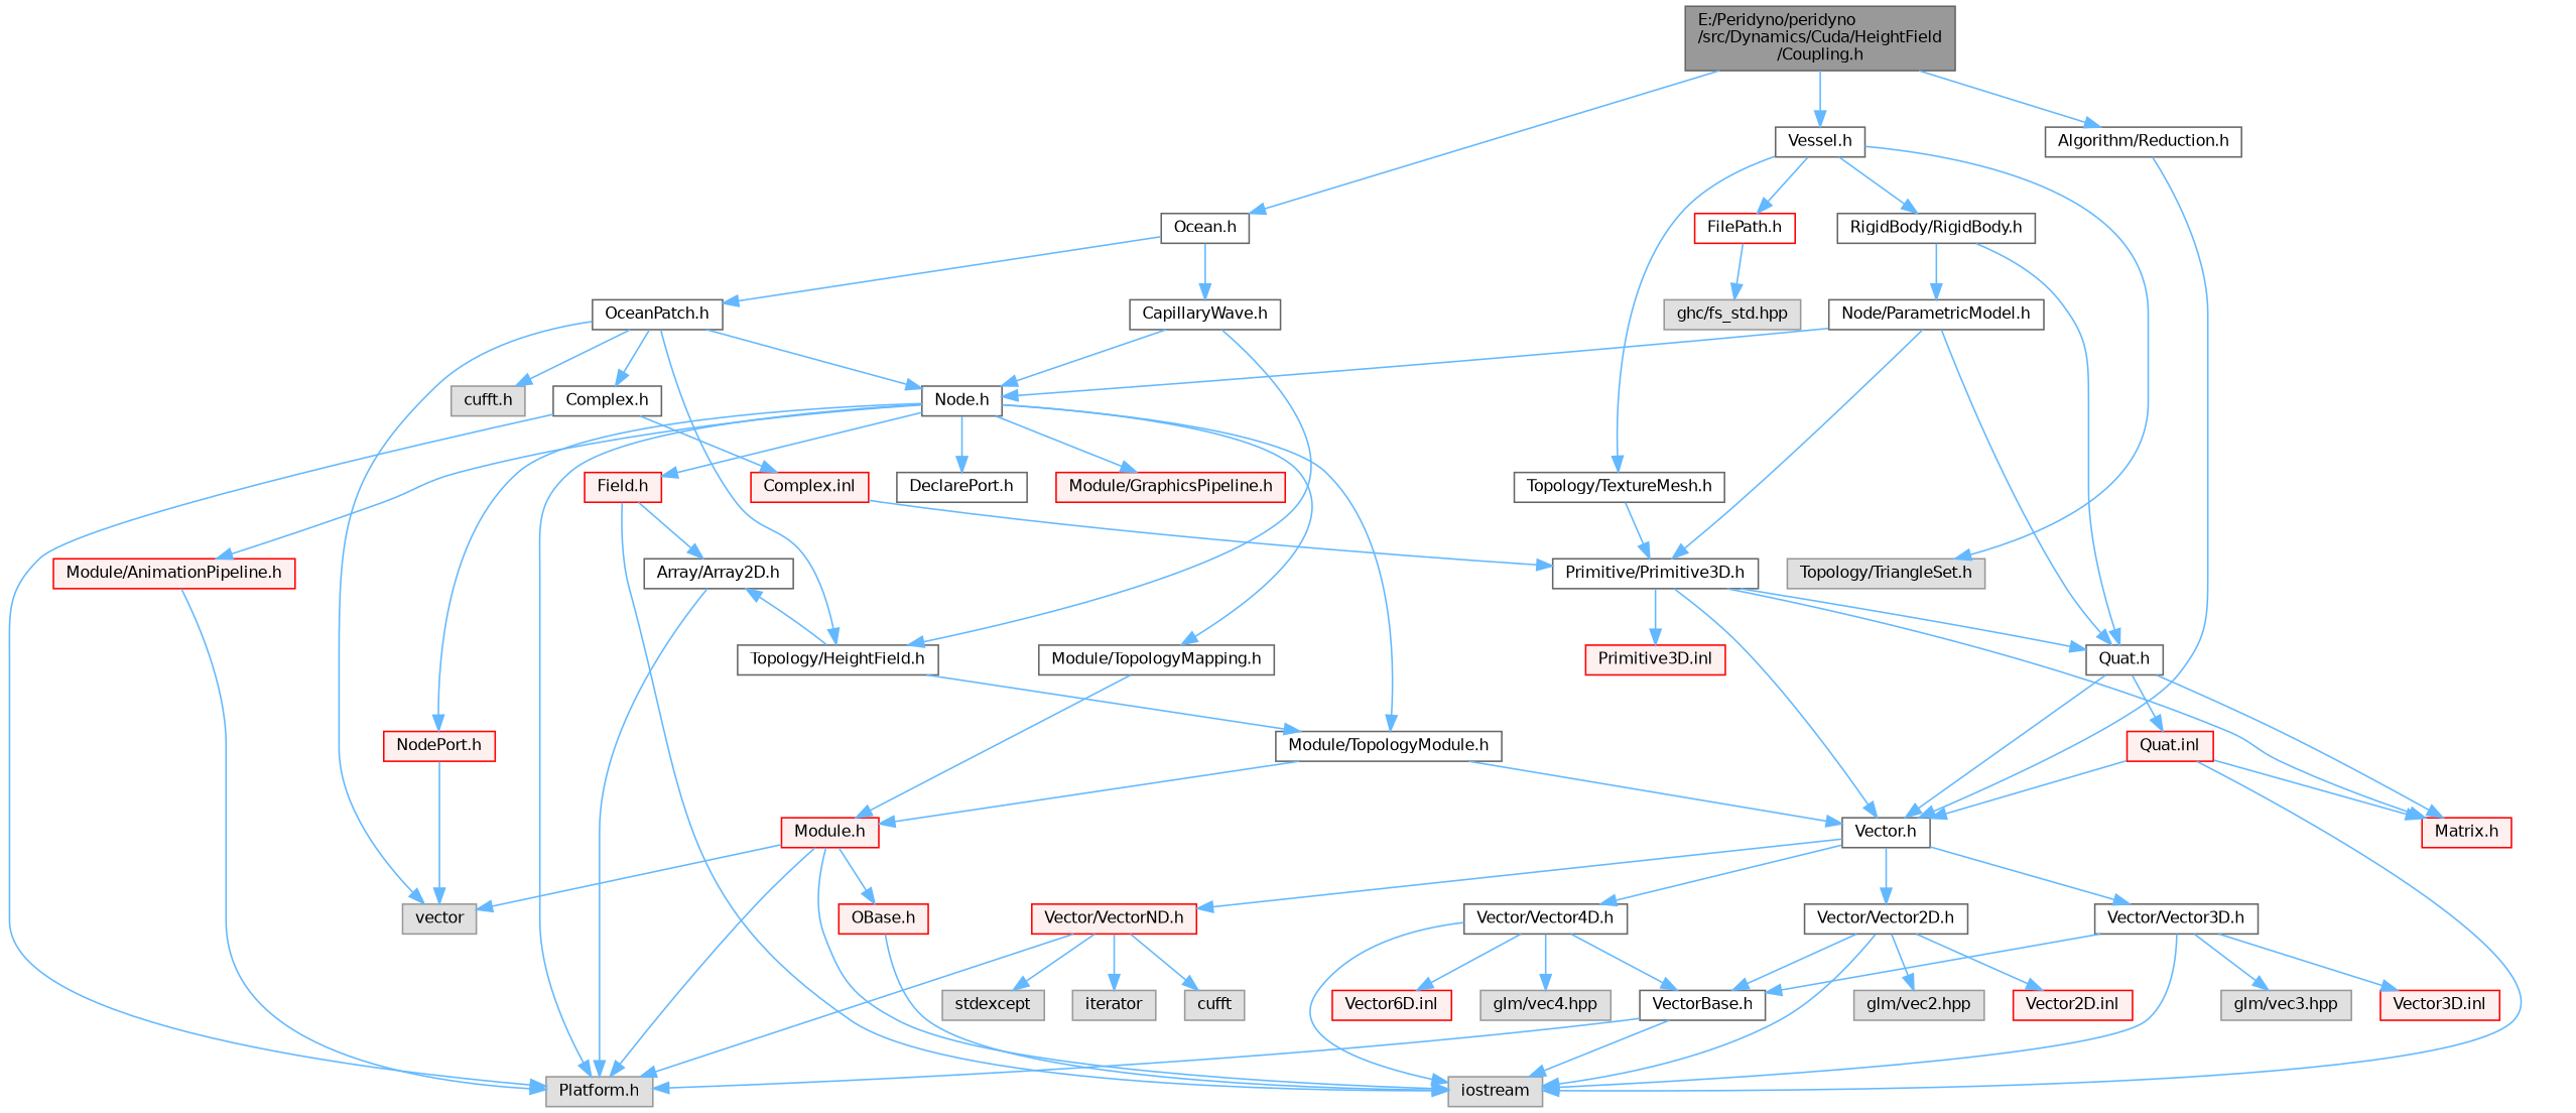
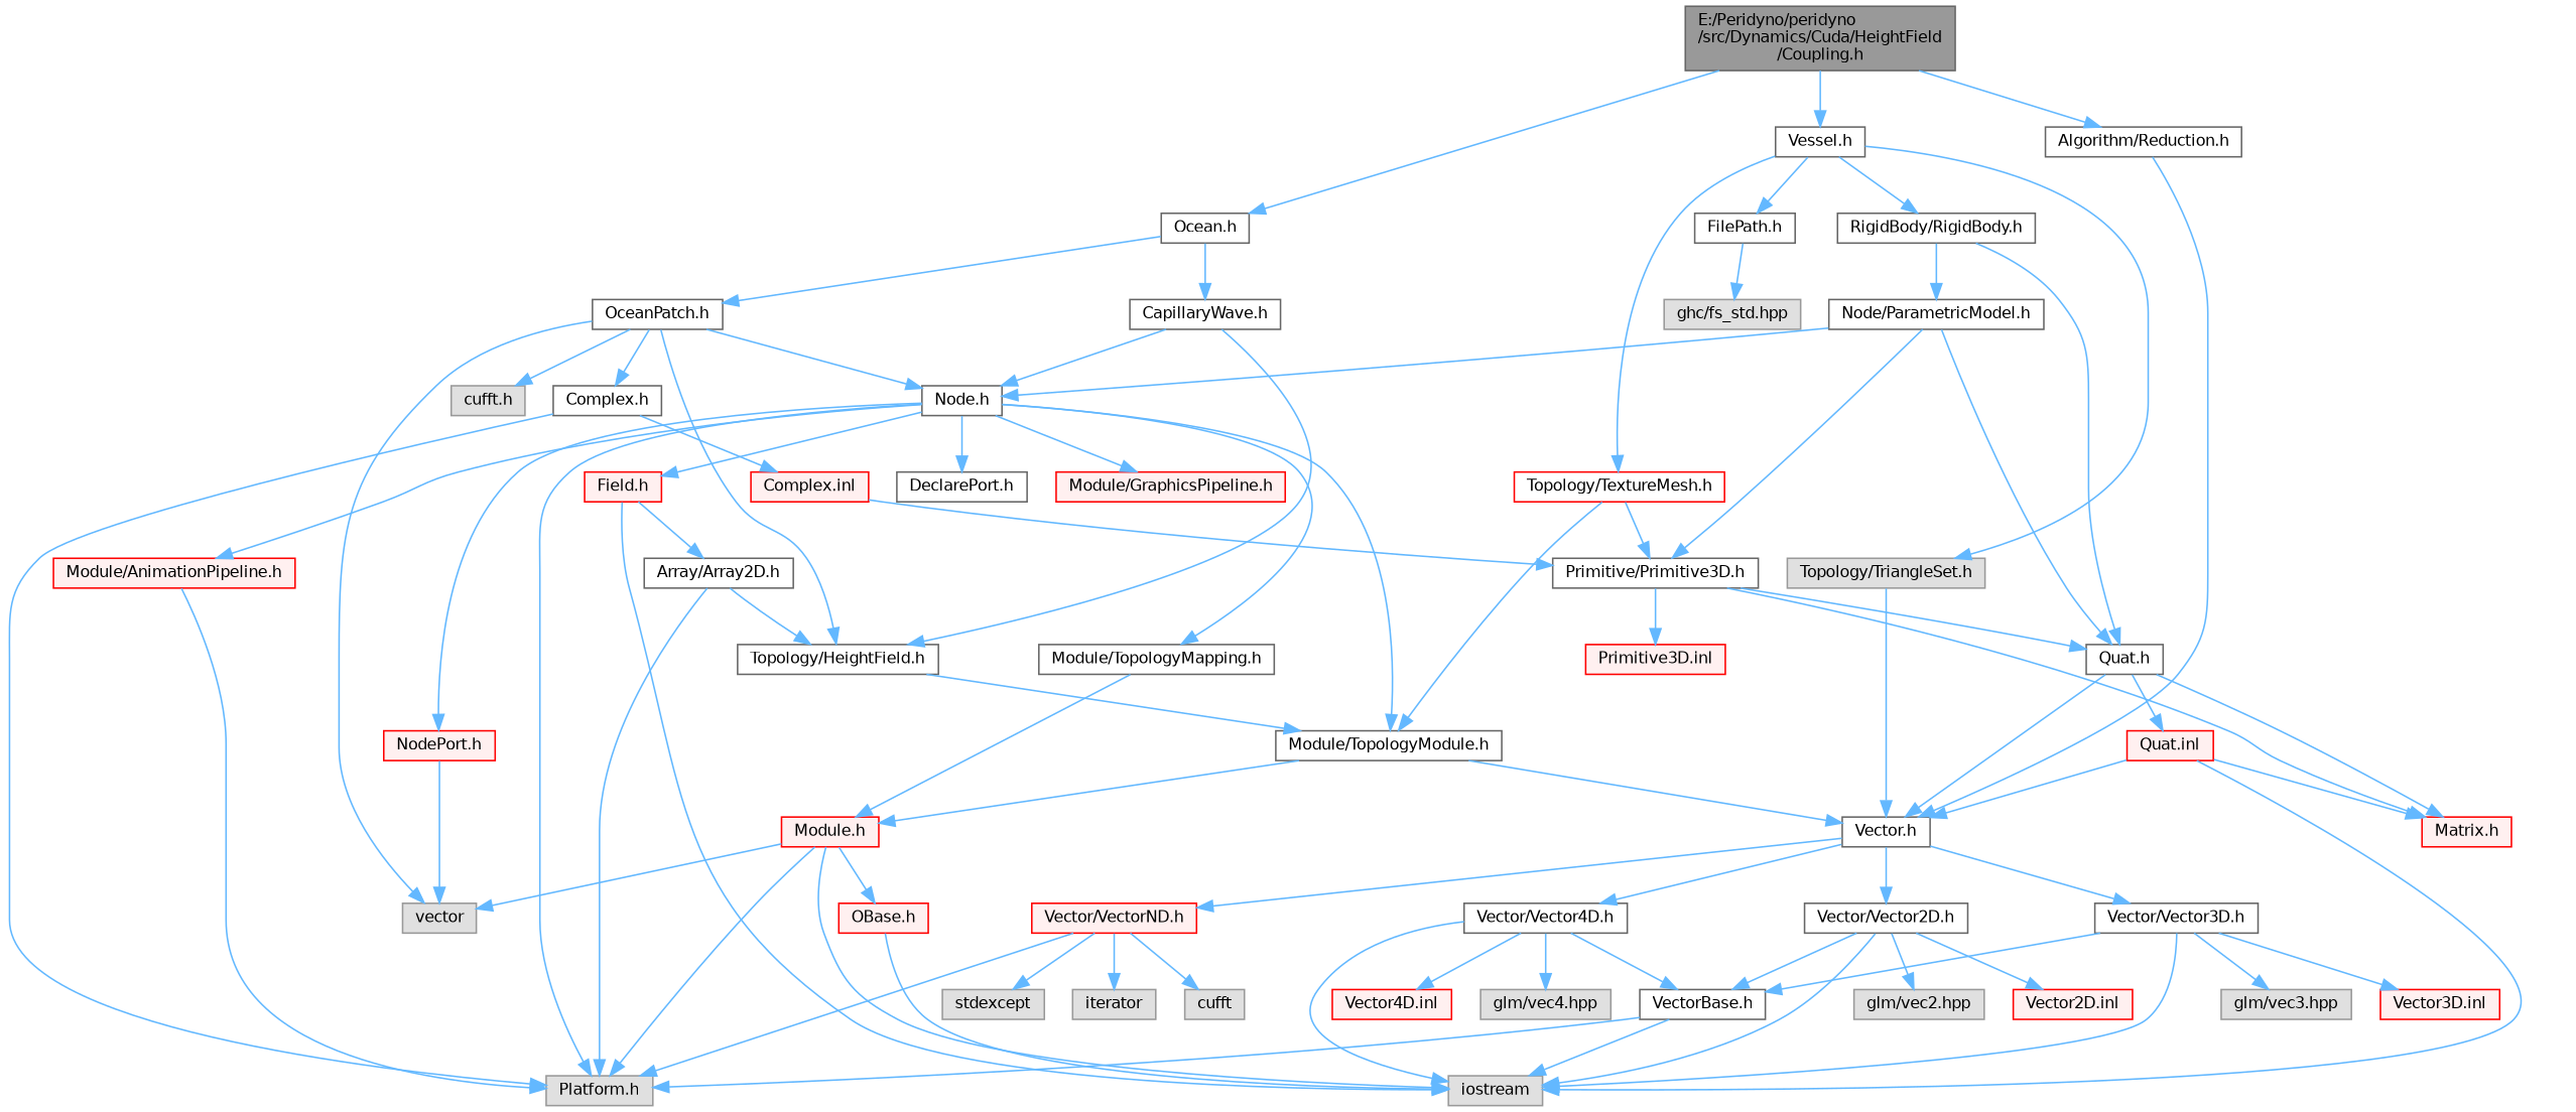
  digraph {
    node [color=grey40 fillcolor=white fontname=Helvetica fontsize=10 shape=box style=filled]
    edge [color=steelblue1 fontname=Helvetica fontsize=10 labelfontname=Helvetica labelfontsize=10 style=solid]
    n1 [color=gray40 fillcolor=grey60 fontcolor=black height=0.2 label="E:/Peridyno/peridyno\l/src/Dynamics/Cuda/HeightField\l/Coupling.h" width=0.4]
    n2 [height=0.2 label="Ocean.h" width=0.4]
    n3 [height=0.2 label="Vessel.h" width=0.4]
    n4 [height=0.2 label="Algorithm/Reduction.h" width=0.4]
    n5 [height=0.2 label="OceanPatch.h" width=0.4]
    n6 [height=0.2 label="CapillaryWave.h" width=0.4]
    n7 [height=0.2 label="RigidBody/RigidBody.h" width=0.4]
    n8 [color=grey60 fillcolor="#E0E0E0" height=0.2 label="Topology/TriangleSet.h" width=0.4]
-   n9 [color=red height=0.2 label="FilePath.h" width=0.4]
-   n10 [height=0.2 label="Topology/TextureMesh.h" width=0.4]
+   n9 [height=0.2 label="FilePath.h" width=0.4]
+   n10 [color=red height=0.2 label="Topology/TextureMesh.h" width=0.4]
    n11 [height=0.2 label="Vector.h" width=0.4]
    n12 [color=grey60 fillcolor="#E0E0E0" height=0.2 label="cufft.h" width=0.4]
    n13 [color=grey60 fillcolor="#E0E0E0" height=0.2 label=vector width=0.4]
    n14 [height=0.2 label="Node.h" width=0.4]
    n15 [height=0.2 label="Complex.h" width=0.4]
    n16 [height=0.2 label="Topology/HeightField.h" width=0.4]
    n17 [color=red fillcolor="#FFF0F0" height=0.2 label="Field.h" width=0.4]
    n18 [color=grey60 fillcolor="#E0E0E0" height=0.2 label="Platform.h" width=0.4]
    n19 [height=0.2 label="DeclarePort.h" width=0.4]
    n20 [color=red fillcolor="#FFF0F0" height=0.2 label="NodePort.h" width=0.4]
    n21 [height=0.2 label="Module/TopologyModule.h" width=0.4]
    n22 [height=0.2 label="Module/TopologyMapping.h" width=0.4]
    n23 [color=red fillcolor="#FFF0F0" height=0.2 label="Module/AnimationPipeline.h" width=0.4]
    n24 [color=red fillcolor="#FFF0F0" height=0.2 label="Module/GraphicsPipeline.h" width=0.4]
    n25 [color=red fillcolor="#FFF0F0" height=0.2 label="Complex.inl" width=0.4]
    n26 [height=0.2 label="Array/Array2D.h" width=0.4]
    n27 [color=red fillcolor="#FFF0F0" height=0.2 label="OBase.h" width=0.4]
    n28 [color=grey60 fillcolor="#E0E0E0" height=0.2 label=iostream width=0.4]
    n29 [color=red fillcolor="#FFF0F0" height=0.2 label="Module.h" width=0.4]
    n30 [height=0.2 label="Vector/Vector2D.h" width=0.4]
    n31 [height=0.2 label="Vector/Vector3D.h" width=0.4]
    n32 [height=0.2 label="Vector/Vector4D.h" width=0.4]
    n33 [color=red fillcolor="#FFF0F0" height=0.2 label="Vector/VectorND.h" width=0.4]
    n34 [color=grey60 fillcolor="#E0E0E0" height=0.2 label="glm/vec2.hpp" width=0.4]
    n35 [height=0.2 label="VectorBase.h" width=0.4]
    n36 [color=red fillcolor="#FFF0F0" height=0.2 label="Vector2D.inl" width=0.4]
    n37 [color=grey60 fillcolor="#E0E0E0" height=0.2 label="glm/vec3.hpp" width=0.4]
    n38 [color=red fillcolor="#FFF0F0" height=0.2 label="Vector3D.inl" width=0.4]
    n39 [color=grey60 fillcolor="#E0E0E0" height=0.2 label="glm/vec4.hpp" width=0.4]
-   n40 [color=red fillcolor="#FFF0F0" height=0.2 label="Vector6D.inl" width=0.4]
+   n40 [color=red fillcolor="#FFF0F0" height=0.2 label="Vector4D.inl" width=0.4]
    n41 [color=grey60 fillcolor="#E0E0E0" height=0.2 label=cufft width=0.4]
    n42 [color=grey60 fillcolor="#E0E0E0" height=0.2 label=stdexcept width=0.4]
    n43 [color=grey60 fillcolor="#E0E0E0" height=0.2 label=iterator width=0.4]
    n44 [height=0.2 label="Primitive/Primitive3D.h" width=0.4]
    n45 [color=red fillcolor="#FFF0F0" height=0.2 label="Matrix.h" width=0.4]
    n46 [height=0.2 label="Quat.h" width=0.4]
    n47 [color=red fillcolor="#FFF0F0" height=0.2 label="Primitive3D.inl" width=0.4]
    n48 [color=red fillcolor="#FFF0F0" height=0.2 label="Quat.inl" width=0.4]
    n49 [height=0.2 label="Node/ParametricModel.h" width=0.4]
    n50 [color=grey60 fillcolor="#E0E0E0" height=0.2 label="ghc/fs_std.hpp" width=0.4]
    n1 -> n2
    n1 -> n3
    n1 -> n4
    n2 -> n5
    n2 -> n6
    n3 -> n7
    n3 -> n8
    n3 -> n9
    n3 -> n10
    n4 -> n11
    n5 -> n12
    n5 -> n13
    n5 -> n14
    n5 -> n15
    n5 -> n16
    n6 -> n14
    n6 -> n16
    n7 -> n46
    n7 -> n49
    n9 -> n50
+   n10 -> n21
    n10 -> n44
    n11 -> n30
    n11 -> n31
    n11 -> n32
    n11 -> n33
    n14 -> n17
    n14 -> n18
    n14 -> n19
    n14 -> n20
    n14 -> n21
    n14 -> n22
    n14 -> n23
    n14 -> n24
    n15 -> n18
    n15 -> n25
    n16 -> n21
-   n16 -> n26
+   n26 -> n16
    n17 -> n26
    n17 -> n28
    n20 -> n13
    n21 -> n11
    n21 -> n29
    n22 -> n29
    n23 -> n18
    n25 -> n44
    n26 -> n18
    n27 -> n28
    n29 -> n13
    n29 -> n18
    n29 -> n27
    n29 -> n28
    n30 -> n28
    n30 -> n34
    n30 -> n35
    n30 -> n36
    n31 -> n28
    n31 -> n35
    n31 -> n37
    n31 -> n38
    n32 -> n28
    n32 -> n35
    n32 -> n39
    n32 -> n40
    n33 -> n18
    n33 -> n41
    n33 -> n42
    n33 -> n43
    n35 -> n18
    n35 -> n28
-   n44 -> n11
+   n8 -> n11
    n44 -> n45
    n44 -> n46
    n44 -> n47
    n46 -> n11
    n46 -> n45
    n46 -> n48
    n48 -> n11
    n48 -> n28
    n48 -> n45
    n49 -> n14
    n49 -> n44
    n49 -> n46
  }
